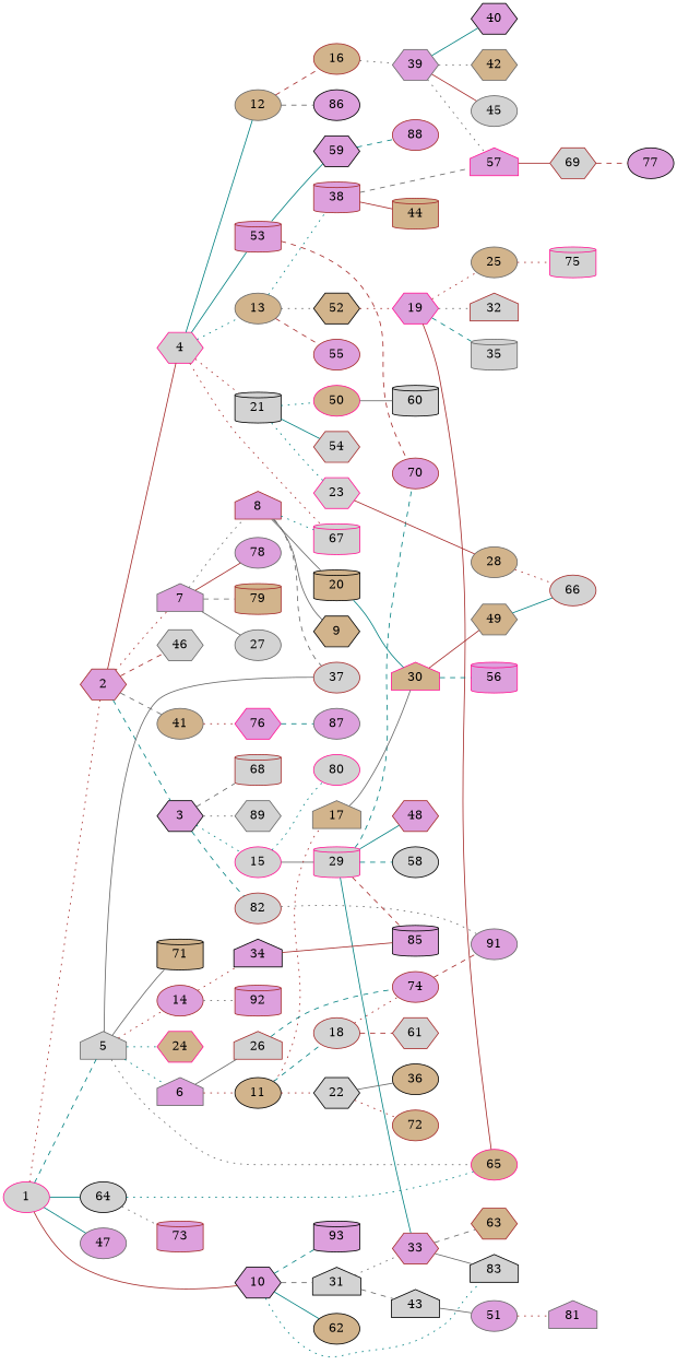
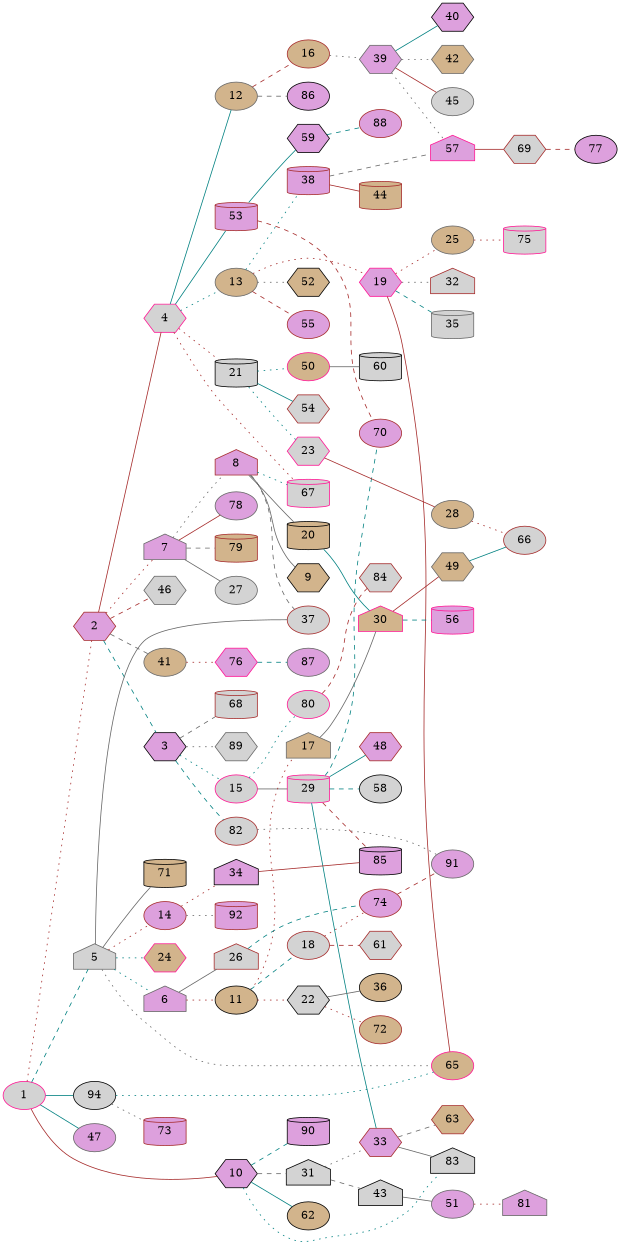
  graph {
    rankdir=LR
    node [color=brown fillcolor=plum shape=ellipse style=filled]
    edge [color=brown style=dotted]
    1 [color=deeppink fillcolor=lightgrey]
    2 [shape=hexagon]
    5 [color=gray40 fillcolor=lightgrey shape=house]
    10 [color=black shape=hexagon]
    47 [color=gray40]
-   64 [color=black fillcolor=lightgrey]
+   64 [color=black fillcolor=lightgrey label=94]
    3 [color=black shape=hexagon]
    4 [color=deeppink fillcolor=lightgrey shape=hexagon]
    7 [color=gray40 shape=house]
    41 [color=gray40 fillcolor=tan]
    46 [color=gray40 fillcolor=lightgrey shape=hexagon]
    6 [color=gray40 shape=house]
    14
    24 [color=deeppink fillcolor=tan shape=hexagon]
    37 [fillcolor=lightgrey]
    65 [color=deeppink fillcolor=tan]
    71 [color=black fillcolor=tan shape=cylinder]
    31 [color=black fillcolor=lightgrey shape=house]
    62 [color=black fillcolor=tan]
    83 [color=black fillcolor=lightgrey shape=house]
-   90 [color=black shape=cylinder label=93]
+   90 [color=black shape=cylinder]
    73 [shape=cylinder]
    15 [color=deeppink fillcolor=lightgrey]
    68 [fillcolor=lightgrey shape=cylinder]
    82 [fillcolor=lightgrey]
    89 [color=gray40 fillcolor=lightgrey shape=hexagon]
    12 [color=gray40 fillcolor=tan]
    13 [color=gray40 fillcolor=tan]
    21 [color=black fillcolor=lightgrey shape=cylinder]
    53 [shape=cylinder]
    67 [color=deeppink fillcolor=lightgrey shape=cylinder]
    8 [shape=house]
    27 [color=gray40 fillcolor=lightgrey]
    78 [color=gray40]
    79 [fillcolor=tan shape=cylinder]
    76 [color=deeppink shape=hexagon]
    29 [color=deeppink fillcolor=lightgrey shape=cylinder]
    80 [color=deeppink fillcolor=lightgrey]
    91 [color=gray40]
    16 [fillcolor=tan]
    86 [color=black]
    19 [color=deeppink shape=hexagon]
    38 [shape=cylinder]
    52 [color=black fillcolor=tan shape=hexagon]
    55
    23 [color=deeppink fillcolor=lightgrey shape=hexagon]
    50 [color=deeppink fillcolor=tan]
    54 [fillcolor=lightgrey shape=hexagon]
    70
    59 [color=black shape=hexagon]
    11 [color=black fillcolor=tan]
    26 [fillcolor=lightgrey shape=house]
    34 [color=black shape=house]
    92 [shape=cylinder]
    17 [color=gray40 fillcolor=tan shape=house]
    18 [fillcolor=lightgrey]
    22 [color=black fillcolor=lightgrey shape=hexagon]
    74
    9 [color=black fillcolor=tan shape=hexagon]
    20 [color=black fillcolor=tan shape=cylinder]
    30 [color=deeppink fillcolor=tan shape=house]
    33 [shape=hexagon]
    43 [color=black fillcolor=lightgrey shape=house]
    61 [fillcolor=lightgrey shape=hexagon]
    36 [color=black fillcolor=tan]
    72 [fillcolor=tan]
    39 [color=gray40 shape=hexagon]
    25 [color=gray40 fillcolor=tan]
    32 [fillcolor=lightgrey shape=house]
    35 [color=gray40 fillcolor=lightgrey shape=cylinder]
    44 [fillcolor=tan shape=cylinder]
    57 [color=deeppink shape=house]
    85 [color=black shape=cylinder]
    48 [shape=hexagon]
    58 [color=black fillcolor=lightgrey]
+   84 [fillcolor=lightgrey shape=hexagon]
    40 [color=black shape=hexagon]
    42 [color=gray40 fillcolor=tan shape=hexagon]
    45 [color=gray40 fillcolor=lightgrey]
    49 [color=gray40 fillcolor=tan shape=hexagon]
    56 [color=deeppink shape=cylinder]
    75 [color=deeppink fillcolor=lightgrey shape=cylinder]
    28 [color=gray40 fillcolor=tan]
    60 [color=black fillcolor=lightgrey shape=cylinder]
    66 [fillcolor=lightgrey]
    63 [fillcolor=tan shape=hexagon]
    51 [color=gray40]
    69 [fillcolor=lightgrey shape=hexagon]
    87 [color=gray40]
    81 [color=gray40 shape=house]
    88
    77 [color=black]
    1 -- 2
    1 -- 5 [color=teal style=dashed]
    1 -- 10 [style=solid]
    1 -- 47 [color=teal style=solid]
    1 -- 64 [color=teal style=solid]
    2 -- 3 [color=teal style=dashed]
    2 -- 4 [style=solid]
    2 -- 7
    2 -- 41 [color=gray40 style=dashed]
    2 -- 46 [style=dashed]
    5 -- 6 [color=teal]
    5 -- 14
    5 -- 24 [color=teal]
    5 -- 37 [color=gray40 style=solid]
    5 -- 65 [color=gray40]
    5 -- 71 [color=gray40 style=solid]
    10 -- 31 [color=gray40 style=dashed]
    10 -- 62 [color=teal style=solid]
    10 -- 83 [color=teal]
    10 -- 90 [color=teal style=dashed]
    64 -- 65 [color=teal]
    64 -- 73 [color=gray40]
    3 -- 15 [color=teal]
    3 -- 68 [color=gray40 style=dashed]
    3 -- 82 [color=teal style=dashed]
    3 -- 89 [color=gray40]
    4 -- 12 [color=teal style=solid]
    4 -- 13 [color=teal]
    4 -- 21
    4 -- 53 [color=teal style=solid]
    4 -- 67
    7 -- 8 [color=gray40]
    7 -- 27 [color=gray40 style=solid]
    7 -- 78 [style=solid]
    7 -- 79 [color=gray40 style=dashed]
    41 -- 76
    6 -- 11
    6 -- 26 [color=gray40 style=solid]
    14 -- 34
    14 -- 92 [color=gray40]
    31 -- 33 [color=gray40]
    31 -- 43 [color=gray40 style=dashed]
    15 -- 29 [color=gray40 style=solid]
    15 -- 80 [color=teal]
    82 -- 91 [color=gray40]
    12 -- 16 [style=dashed]
    12 -- 86 [color=gray40 style=dashed]
-   52 -- 19
+   13 -- 19
    13 -- 38 [color=teal]
    13 -- 52 [color=gray40]
    13 -- 55 [style=dashed]
    21 -- 23 [color=teal]
    21 -- 50 [color=teal]
    21 -- 54 [color=teal style=solid]
    53 -- 70 [style=dashed]
    53 -- 59 [color=teal style=solid]
    8 -- 37 [color=gray40 style=dashed]
    8 -- 67 [color=teal]
    8 -- 9 [color=gray40 style=solid]
    8 -- 20 [color=gray40 style=solid]
    76 -- 87 [color=teal style=dashed]
    29 -- 70 [color=teal style=dashed]
    29 -- 33 [color=teal style=solid]
    29 -- 85 [style=dashed]
    29 -- 48 [color=teal style=solid]
    29 -- 58 [color=teal style=dashed]
+   80 -- 84 [style=dashed]
    16 -- 39 [color=gray40]
    19 -- 65 [style=solid]
    19 -- 25
    19 -- 32 [color=gray40]
    19 -- 35 [color=teal style=dashed]
    38 -- 44 [style=solid]
    38 -- 57 [color=gray40 style=dashed]
    23 -- 28 [style=solid]
    50 -- 60 [color=gray40 style=solid]
    59 -- 88 [color=teal style=dashed]
    11 -- 17
    11 -- 18 [color=teal style=dashed]
    11 -- 22
    26 -- 74 [color=teal style=dashed]
    34 -- 85 [style=solid]
    17 -- 30 [color=gray40 style=solid]
    18 -- 74
    18 -- 61 [style=dashed]
    22 -- 36 [color=gray40 style=solid]
    22 -- 72
    74 -- 91 [style=dashed]
    20 -- 30 [color=teal style=solid]
    30 -- 49 [style=solid]
    30 -- 56 [color=teal style=dashed]
    33 -- 83 [color=gray40 style=solid]
    33 -- 63 [color=gray40 style=dashed]
    43 -- 51 [color=gray40 style=solid]
    39 -- 57 [color=gray40]
    39 -- 40 [color=teal style=solid]
    39 -- 42 [color=gray40]
    39 -- 45 [style=solid]
    25 -- 75
    57 -- 69 [style=solid]
    49 -- 66 [color=teal style=solid]
    28 -- 66
    51 -- 81
    69 -- 77 [style=dashed]
  }
